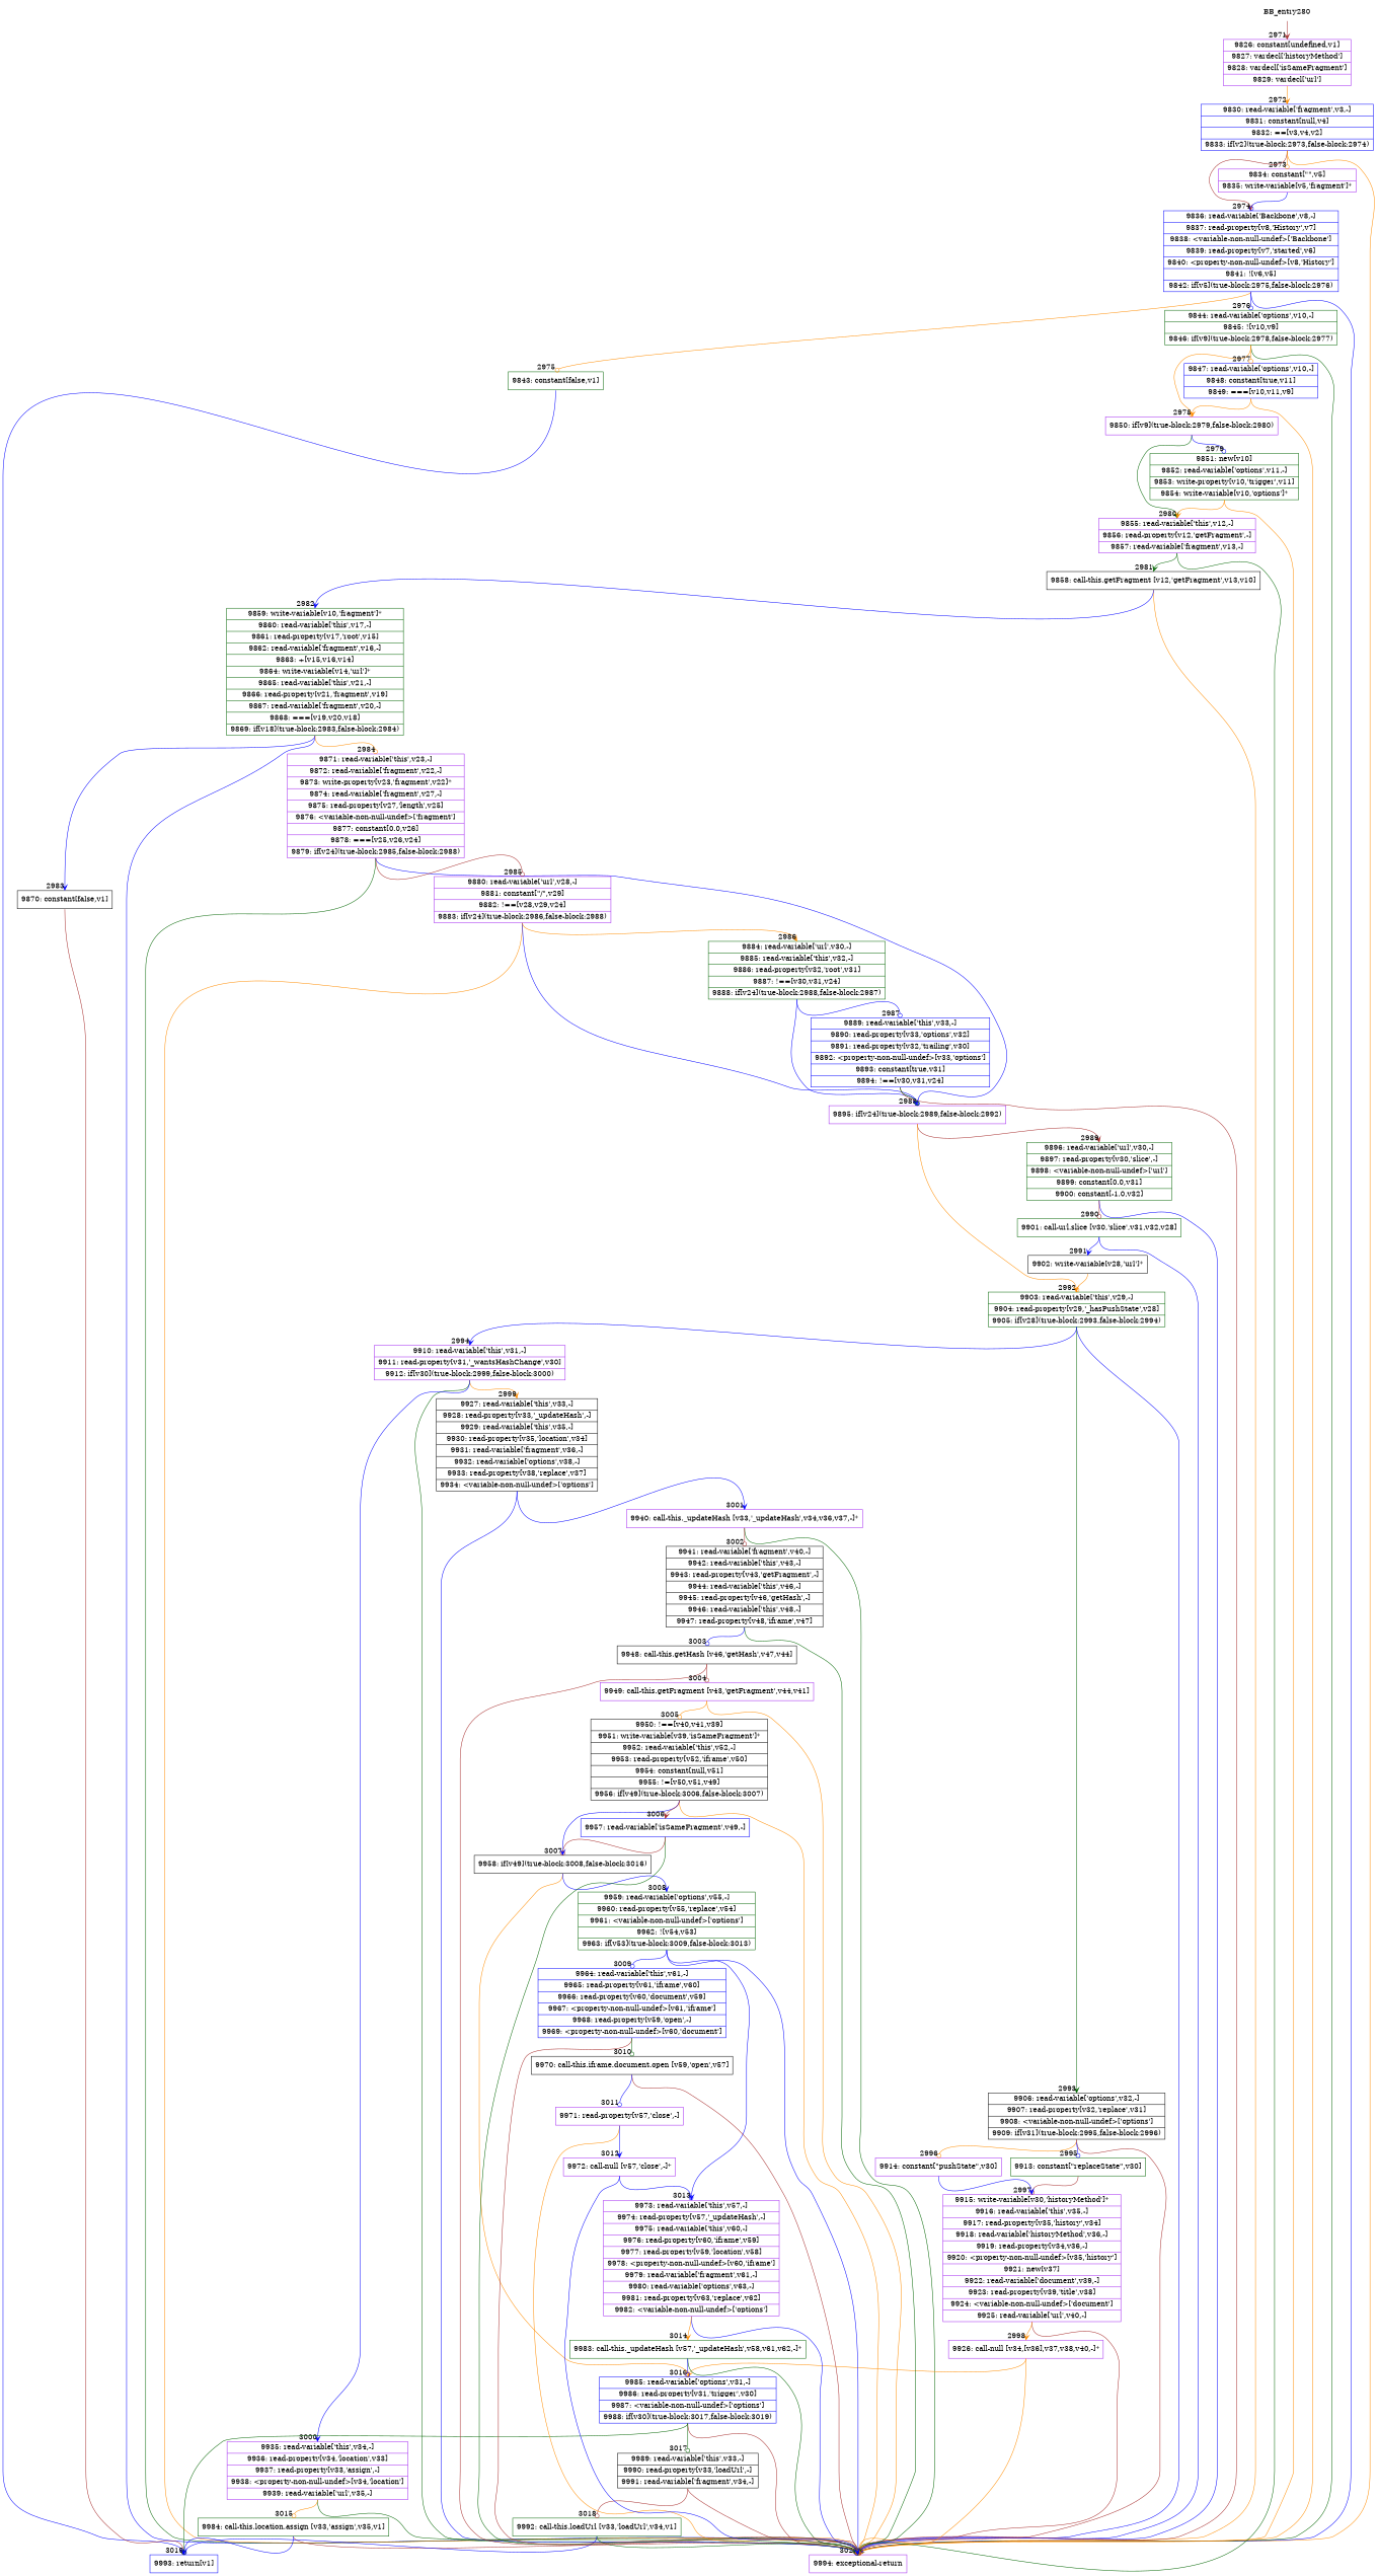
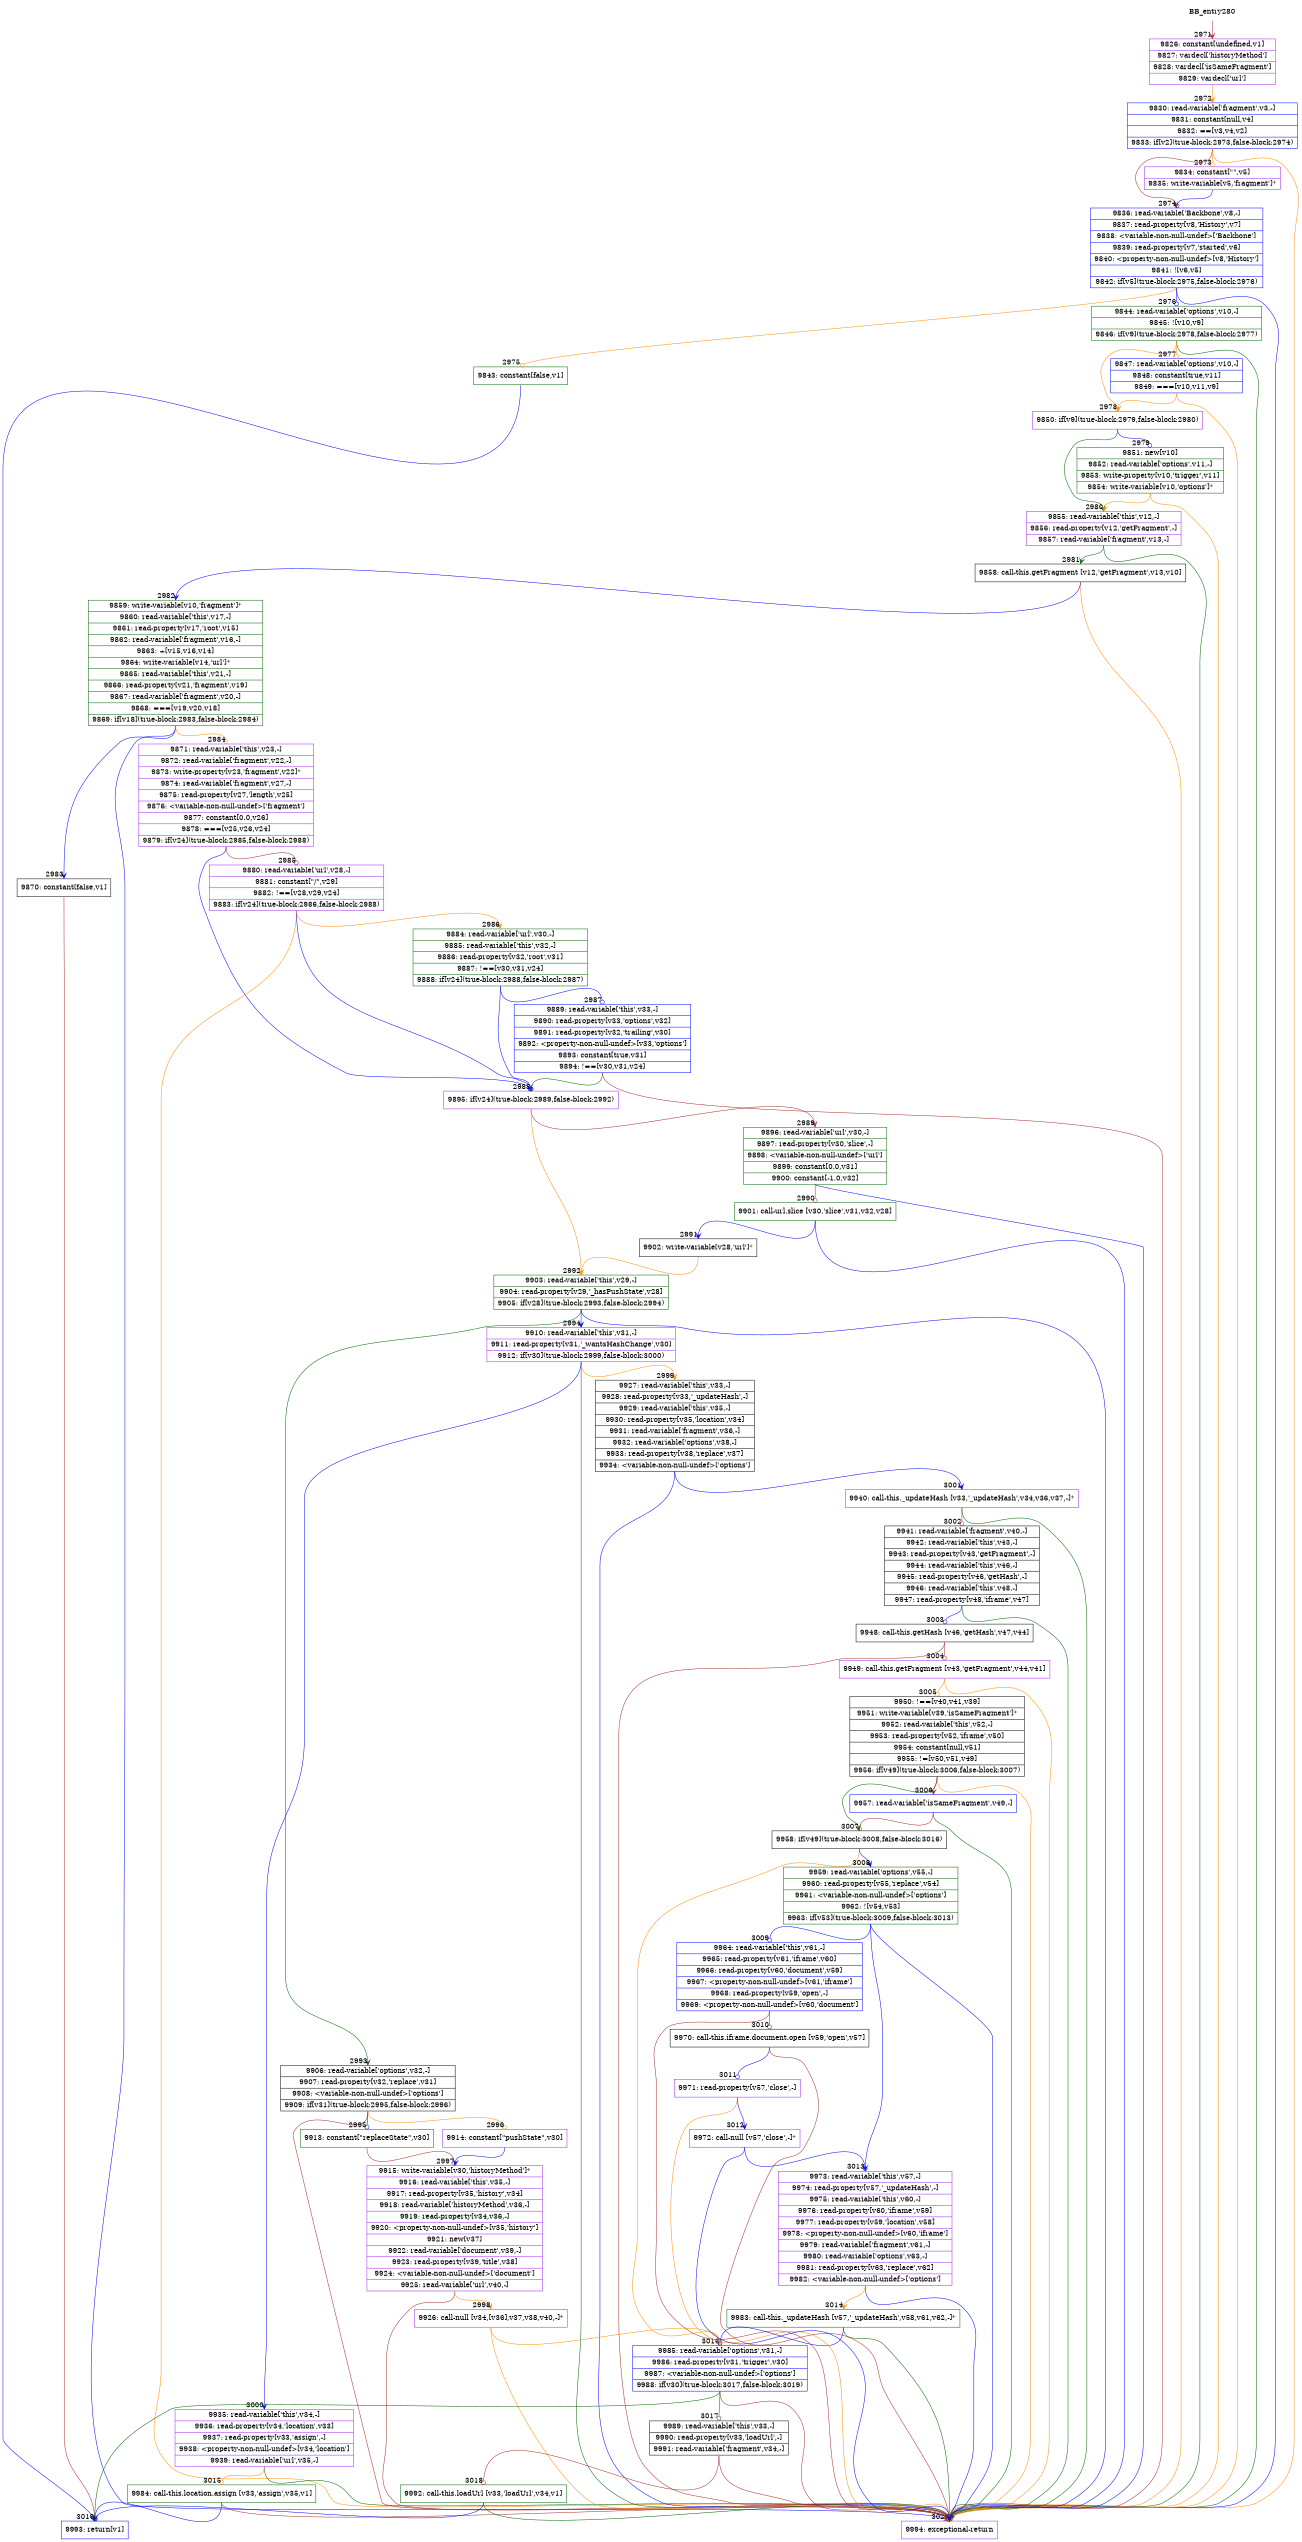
  digraph {
    rankdir=TD
    node [color=purple shape=record]
    edge [arrowhead=vee color=blue headport=n tailport=s]
    n1 [color=black label=BB_entry280 shape=none]
    n2 [label="{9826: constant[undefined,v1]|9827: vardecl['historyMethod']|9828: vardecl['isSameFragment']|9829: vardecl['url']}"]
    n3 [color=blue label="{9830: read-variable['fragment',v3,-]|9831: constant[null,v4]|9832: ==[v3,v4,v2]|9833: if[v2](true-block:2973,false-block:2974)}"]
    n4 [label="{9834: constant[\"\",v5]|9835: write-variable[v5,'fragment']*}"]
    n5 [color=blue label="{9836: read-variable['Backbone',v8,-]|9837: read-property[v8,'History',v7]|9838: \<variable-non-null-undef\>['Backbone']|9839: read-property[v7,'started',v6]|9840: \<property-non-null-undef\>[v8,'History']|9841: ![v6,v5]|9842: if[v5](true-block:2975,false-block:2976)}"]
    n6 [label="{9994: exceptional-return}"]
    n7 [color=darkgreen label="{9843: constant[false,v1]}"]
    n8 [color=darkgreen label="{9844: read-variable['options',v10,-]|9845: ![v10,v9]|9846: if[v9](true-block:2978,false-block:2977)}"]
    n9 [color=blue label="{9993: return[v1]}"]
    n10 [label="{9850: if[v9](true-block:2979,false-block:2980)}"]
    n11 [color=blue label="{9847: read-variable['options',v10,-]|9848: constant[true,v11]|9849: ===[v10,v11,v9]}"]
    n12 [color=darkgreen label="{9851: new[v10]|9852: read-variable['options',v11,-]|9853: write-property[v10,'trigger',v11]|9854: write-variable[v10,'options']*}"]
    n13 [label="{9855: read-variable['this',v12,-]|9856: read-property[v12,'getFragment',-]|9857: read-variable['fragment',v13,-]}"]
    n14 [color=black label="{9858: call-this.getFragment [v12,'getFragment',v13,v10]}"]
    n15 [color=darkgreen label="{9859: write-variable[v10,'fragment']*|9860: read-variable['this',v17,-]|9861: read-property[v17,'root',v15]|9862: read-variable['fragment',v16,-]|9863: +[v15,v16,v14]|9864: write-variable[v14,'url']*|9865: read-variable['this',v21,-]|9866: read-property[v21,'fragment',v19]|9867: read-variable['fragment',v20,-]|9868: ===[v19,v20,v18]|9869: if[v18](true-block:2983,false-block:2984)}"]
    n16 [color=black label="{9870: constant[false,v1]}"]
    n17 [label="{9871: read-variable['this',v23,-]|9872: read-variable['fragment',v22,-]|9873: write-property[v23,'fragment',v22]*|9874: read-variable['fragment',v27,-]|9875: read-property[v27,'length',v25]|9876: \<variable-non-null-undef\>['fragment']|9877: constant[0.0,v26]|9878: ===[v25,v26,v24]|9879: if[v24](true-block:2985,false-block:2988)}"]
    n18 [label="{9895: if[v24](true-block:2989,false-block:2992)}"]
    n19 [label="{9880: read-variable['url',v28,-]|9881: constant[\"/\",v29]|9882: !==[v28,v29,v24]|9883: if[v24](true-block:2986,false-block:2988)}"]
    n20 [color=darkgreen label="{9896: read-variable['url',v30,-]|9897: read-property[v30,'slice',-]|9898: \<variable-non-null-undef\>['url']|9899: constant[0.0,v31]|9900: constant[-1.0,v32]}"]
    n21 [color=darkgreen label="{9903: read-variable['this',v29,-]|9904: read-property[v29,'_hasPushState',v28]|9905: if[v28](true-block:2993,false-block:2994)}"]
    n22 [color=darkgreen label="{9884: read-variable['url',v30,-]|9885: read-variable['this',v32,-]|9886: read-property[v32,'root',v31]|9887: !==[v30,v31,v24]|9888: if[v24](true-block:2988,false-block:2987)}"]
    n23 [color=darkgreen label="{9901: call-url.slice [v30,'slice',v31,v32,v28]}"]
    n24 [color=black label="{9906: read-variable['options',v32,-]|9907: read-property[v32,'replace',v31]|9908: \<variable-non-null-undef\>['options']|9909: if[v31](true-block:2995,false-block:2996)}"]
    n25 [label="{9910: read-variable['this',v31,-]|9911: read-property[v31,'_wantsHashChange',v30]|9912: if[v30](true-block:2999,false-block:3000)}"]
    n26 [color=blue label="{9889: read-variable['this',v33,-]|9890: read-property[v33,'options',v32]|9891: read-property[v32,'trailing',v30]|9892: \<property-non-null-undef\>[v33,'options']|9893: constant[true,v31]|9894: !==[v30,v31,v24]}"]
    n27 [color=black label="{9902: write-variable[v28,'url']*}"]
    n28 [color=darkgreen label="{9913: constant[\"replaceState\",v30]}"]
    n29 [label="{9914: constant[\"pushState\",v30]}"]
    n30 [color=black label="{9927: read-variable['this',v33,-]|9928: read-property[v33,'_updateHash',-]|9929: read-variable['this',v35,-]|9930: read-property[v35,'location',v34]|9931: read-variable['fragment',v36,-]|9932: read-variable['options',v38,-]|9933: read-property[v38,'replace',v37]|9934: \<variable-non-null-undef\>['options']}"]
    n31 [label="{9935: read-variable['this',v34,-]|9936: read-property[v34,'location',v33]|9937: read-property[v33,'assign',-]|9938: \<property-non-null-undef\>[v34,'location']|9939: read-variable['url',v35,-]}"]
    n32 [label="{9915: write-variable[v30,'historyMethod']*|9916: read-variable['this',v35,-]|9917: read-property[v35,'history',v34]|9918: read-variable['historyMethod',v36,-]|9919: read-property[v34,v36,-]|9920: \<property-non-null-undef\>[v35,'history']|9921: new[v37]|9922: read-variable['document',v39,-]|9923: read-property[v39,'title',v38]|9924: \<variable-non-null-undef\>['document']|9925: read-variable['url',v40,-]}"]
    n33 [label="{9940: call-this._updateHash [v33,'_updateHash',v34,v36,v37,-]*}"]
    n34 [color=darkgreen label="{9984: call-this.location.assign [v33,'assign',v35,v1]}"]
    n35 [label="{9926: call-null [v34,[v36],v37,v38,v40,-]*}"]
    n36 [color=black label="{9941: read-variable['fragment',v40,-]|9942: read-variable['this',v43,-]|9943: read-property[v43,'getFragment',-]|9944: read-variable['this',v46,-]|9945: read-property[v46,'getHash',-]|9946: read-variable['this',v48,-]|9947: read-property[v48,'iframe',v47]}"]
    n37 [color=blue label="{9985: read-variable['options',v31,-]|9986: read-property[v31,'trigger',v30]|9987: \<variable-non-null-undef\>['options']|9988: if[v30](true-block:3017,false-block:3019)}"]
    n38 [color=black label="{9989: read-variable['this',v33,-]|9990: read-property[v33,'loadUrl',-]|9991: read-variable['fragment',v34,-]}"]
    n39 [color=darkgreen label="{9992: call-this.loadUrl [v33,'loadUrl',v34,v1]}"]
    n40 [color=black label="{9948: call-this.getHash [v46,'getHash',v47,v44]}"]
    n41 [label="{9949: call-this.getFragment [v43,'getFragment',v44,v41]}"]
    n42 [color=black label="{9950: !==[v40,v41,v39]|9951: write-variable[v39,'isSameFragment']*|9952: read-variable['this',v52,-]|9953: read-property[v52,'iframe',v50]|9954: constant[null,v51]|9955: !=[v50,v51,v49]|9956: if[v49](true-block:3006,false-block:3007)}"]
    n43 [color=black label="{9958: if[v49](true-block:3008,false-block:3016)}"]
    n44 [color=blue label="{9957: read-variable['isSameFragment',v49,-]}"]
    n45 [color=darkgreen label="{9959: read-variable['options',v55,-]|9960: read-property[v55,'replace',v54]|9961: \<variable-non-null-undef\>['options']|9962: ![v54,v53]|9963: if[v53](true-block:3009,false-block:3013)}"]
    n46 [color=blue label="{9964: read-variable['this',v61,-]|9965: read-property[v61,'iframe',v60]|9966: read-property[v60,'document',v59]|9967: \<property-non-null-undef\>[v61,'iframe']|9968: read-property[v59,'open',-]|9969: \<property-non-null-undef\>[v60,'document']}"]
    n47 [label="{9973: read-variable['this',v57,-]|9974: read-property[v57,'_updateHash',-]|9975: read-variable['this',v60,-]|9976: read-property[v60,'iframe',v59]|9977: read-property[v59,'location',v58]|9978: \<property-non-null-undef\>[v60,'iframe']|9979: read-variable['fragment',v61,-]|9980: read-variable['options',v63,-]|9981: read-property[v63,'replace',v62]|9982: \<variable-non-null-undef\>['options']}"]
    n48 [color=black label="{9970: call-this.iframe.document.open [v59,'open',v57]}"]
    n49 [color=darkgreen label="{9983: call-this._updateHash [v57,'_updateHash',v58,v61,v62,-]*}"]
    n50 [label="{9971: read-property[v57,'close',-]}"]
    n51 [label="{9972: call-null [v57,'close',-]*}"]
    n1 -> n2 [color=brown headlabel="    2971"]
    n2 -> n3 [color=darkorange headlabel="      2972"]
    n3 -> n4 [arrowhead=odot color=darkorange headlabel="      2973"]
    n3 -> n5 [color=brown headlabel="      2974"]
    n3 -> n6 [color=darkorange headlabel="      3020"]
    n4 -> n5 [arrowhead=odot]
    n5 -> n6
    n5 -> n7 [arrowhead=odot color=darkorange headlabel="      2975"]
    n5 -> n8 [arrowhead=odot headlabel="      2976"]
    n7 -> n9 [headlabel="      3019"]
    n8 -> n6 [color=darkgreen]
    n8 -> n10 [arrowhead=odot color=darkorange headlabel="      2978"]
    n8 -> n11 [arrowhead=odot color=darkorange headlabel="      2977"]
    n10 -> n12 [arrowhead=odot headlabel="      2979"]
    n10 -> n13 [color=darkgreen headlabel="      2980"]
    n11 -> n6 [color=darkorange]
    n11 -> n10 [color=darkorange]
    n12 -> n6 [arrowhead=odot color=darkorange]
    n12 -> n13 [color=darkorange]
    n13 -> n6 [arrowhead=odot color=darkgreen]
    n13 -> n14 [color=darkgreen headlabel="      2981"]
    n14 -> n6 [arrowhead=odot color=darkorange]
    n14 -> n15 [headlabel="      2982"]
    n15 -> n6
    n15 -> n16 [headlabel="      2983"]
    n15 -> n17 [arrowhead=odot color=darkorange headlabel="      2984"]
    n16 -> n9 [arrowhead=odot color=brown]
-   n17 -> n6 [color=darkgreen]
    n17 -> n18 [arrowhead=odot headlabel="      2988"]
    n17 -> n19 [arrowhead=odot color=brown headlabel="      2985"]
    n18 -> n20 [color=brown headlabel="      2989"]
    n18 -> n21 [color=darkorange headlabel="      2992"]
    n19 -> n6 [arrowhead=odot color=darkorange]
    n19 -> n18 [arrowhead=odot]
    n19 -> n22 [color=darkorange headlabel="      2986"]
    n20 -> n6 [arrowhead=odot]
    n20 -> n23 [arrowhead=odot color=brown headlabel="      2990"]
    n21 -> n6
    n21 -> n24 [color=darkgreen headlabel="      2993"]
    n21 -> n25 [headlabel="      2994"]
    n22 -> n18
    n22 -> n26 [arrowhead=odot headlabel="      2987"]
    n23 -> n6
    n23 -> n27 [headlabel="      2991"]
    n24 -> n6 [arrowhead=odot color=brown]
    n24 -> n28 [arrowhead=odot headlabel="      2995"]
    n24 -> n29 [arrowhead=odot color=darkorange headlabel="      2996"]
    n25 -> n6 [arrowhead=odot color=darkgreen]
    n25 -> n30 [color=darkorange headlabel="      2999"]
    n25 -> n31 [headlabel="      3000"]
    n26 -> n6 [color=brown]
    n26 -> n18 [arrowhead=odot color=darkgreen]
    n27 -> n21 [arrowhead=odot color=darkorange]
    n28 -> n32 [arrowhead=odot color=brown headlabel="      2997"]
    n29 -> n32
    n30 -> n6 [arrowhead=odot]
    n30 -> n33 [headlabel="      3001"]
    n31 -> n6 [color=darkgreen]
    n31 -> n34 [arrowhead=odot color=darkorange headlabel="      3015"]
    n32 -> n6 [color=brown]
    n32 -> n35 [color=darkorange headlabel="      2998"]
    n33 -> n6 [color=darkgreen]
    n33 -> n36 [arrowhead=odot color=brown headlabel="      3002"]
    n34 -> n6 [color=brown]
    n34 -> n9
    n35 -> n6 [arrowhead=odot color=darkorange]
    n35 -> n37 [color=darkorange headlabel="      3016"]
    n36 -> n6 [color=darkgreen]
    n36 -> n40 [arrowhead=odot headlabel="      3003"]
    n37 -> n6 [color=brown]
    n37 -> n9 [arrowhead=odot color=darkgreen]
    n37 -> n38 [arrowhead=odot color=darkgreen headlabel="      3017"]
    n38 -> n6 [arrowhead=odot color=brown]
    n38 -> n39 [arrowhead=odot color=brown headlabel="      3018"]
    n39 -> n6 [color=darkgreen]
    n39 -> n9 [arrowhead=odot]
    n40 -> n6 [color=brown]
    n40 -> n41 [arrowhead=odot color=brown headlabel="      3004"]
    n41 -> n6 [arrowhead=odot color=darkorange]
    n41 -> n42 [arrowhead=odot color=darkorange headlabel="      3005"]
    n42 -> n6 [arrowhead=odot color=darkorange]
-   n42 -> n43 [headlabel="      3007"]
+   n42 -> n43 [color=darkgreen headlabel="      3007"]
    n42 -> n44 [color=brown headlabel="      3006"]
    n43 -> n37 [arrowhead=odot color=darkorange]
    n43 -> n45 [headlabel="      3008"]
    n44 -> n6 [color=darkgreen]
    n44 -> n43 [arrowhead=odot color=brown]
    n45 -> n6 [arrowhead=odot]
    n45 -> n46 [arrowhead=odot headlabel="      3009"]
    n45 -> n47 [headlabel="      3013"]
    n46 -> n6 [arrowhead=odot color=brown]
    n46 -> n48 [arrowhead=odot color=darkgreen headlabel="      3010"]
    n47 -> n6
    n47 -> n49 [color=darkorange headlabel="      3014"]
    n48 -> n6 [color=brown]
    n48 -> n50 [arrowhead=odot headlabel="      3011"]
    n49 -> n6 [color=darkgreen]
    n49 -> n37 [arrowhead=odot]
    n50 -> n6 [arrowhead=odot color=darkorange]
    n50 -> n51 [headlabel="      3012"]
    n51 -> n6
    n51 -> n47 [arrowhead=odot]
  }
